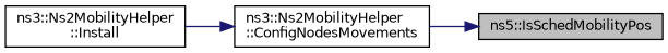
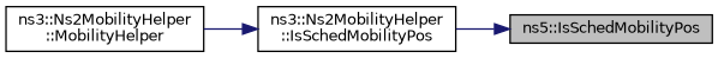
  digraph {
    rankdir=RL
    node [color=black fillcolor=white fontname=Helvetica fontsize=10 shape=record style=filled]
    edge [color=midnightblue dir=back fontname=Helvetica fontsize=10 labelfontname=Helvetica labelfontsize=10 style=solid]
    n1 [fillcolor=grey75 fontcolor=black height=0.2 label="ns5::IsSchedMobilityPos" width=0.4]
-   n2 [height=0.2 label="ns3::Ns2MobilityHelper\l::ConfigNodesMovements" width=0.4]
-   n3 [height=0.2 label="ns3::Ns2MobilityHelper\l::Install" width=0.4]
+   n2 [height=0.2 label="ns3::Ns2MobilityHelper\l::IsSchedMobilityPos" width=0.4]
+   n3 [height=0.2 label="ns3::Ns2MobilityHelper\l::MobilityHelper" width=0.4]
    n1 -> n2
    n2 -> n3
  }
